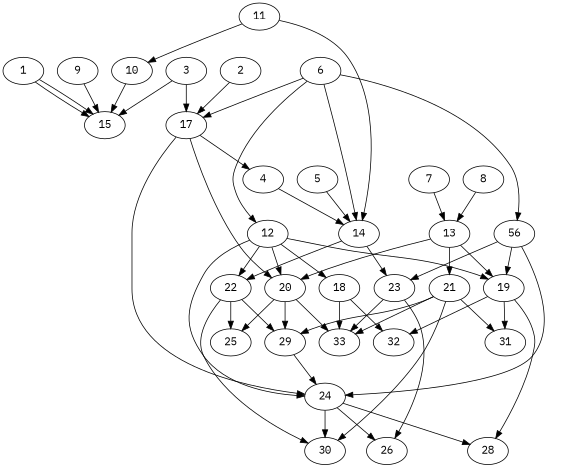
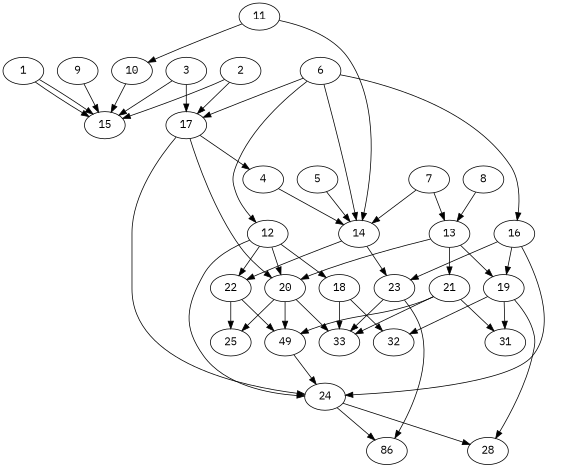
  digraph {
    fontname="IBM Plex Mono"
    node [alpha=0.01 fontname="IBM Plex Mono"]
    edge [fontname="IBM Plex Mono"]
    1 [alpha=0.04 expect_size=1152591734708530176]
    15 [alpha=0.12 expect_size=187116120742068672]
    2 [alpha=0.06 expect_size=950052607435561600]
    17 [expect_size=85907167371662983168]
    20 [alpha=0.12 expect_size=14231933278197026]
    24 [alpha=0.11 expect_size=8175559461317301]
    4 [alpha=0.09 expect_size=1299587473915947264]
    33 [alpha=0.06 expect_size=1402975574764172607488]
    25 [alpha=0.07 expect_size=2027660959719728384]
-   29 [alpha=0.17 expect_size=1449624384569344000000]
+   29 [alpha=0.17 expect_size=1449624384569344000000 label=49]
    28 [alpha=0.09 expect_size=42170860495735888]
-   30 [alpha=0.19 expect_size=328984111482957888]
-   26 [alpha=0.11 expect_size=355240555946576969728]
+   26 [alpha=0.11 expect_size=355240555946576969728 label=86]
    3 [alpha=0.14 expect_size=81816989166142688]
    14 [alpha=0.16 expect_size=297097738250616832000]
    22 [alpha=0.04 expect_size=1098830099105409]
    23 [alpha=0.16 expect_size=198969942095528198144]
    5 [alpha=0.10 expect_size=1949585495913475840]
    6 [alpha=0.18 expect_size=904484789491217727488]
    12 [alpha=0.09 expect_size=36353069791845880]
-   16 [alpha=0.11 expect_size=13202735258114144 label=56]
+   16 [alpha=0.11 expect_size=13202735258114144]
    18 [alpha=0.19 expect_size=805084072385987200]
    19 [alpha=0.16 expect_size=121613851753132032]
    32 [alpha=0.07 expect_size=443217890257762516992]
    31 [expect_size=36385243177621528]
    7 [expect_size=214131385704720105472]
    13 [alpha=0.11 expect_size=1575197244471065444352]
    21 [alpha=0.19 expect_size=7166065113027033]
    8 [alpha=0.04 expect_size=604567629378521344]
    9 [alpha=0.19 expect_size=91244897916412112]
    10 [expect_size=19893065570136676]
    11 [alpha=0.09 expect_size=420758836521122944]
    1 -> 15
    1 -> 15
+   2 -> 15
    2 -> 17
    17 -> 20
    17 -> 24
    17 -> 4
    20 -> 33
    20 -> 25
    20 -> 29
    24 -> 28
-   24 -> 30
    24 -> 26
    4 -> 14
    29 -> 24
    3 -> 15
    3 -> 17
    14 -> 22
    14 -> 23
    22 -> 25
    22 -> 29
-   22 -> 30
    23 -> 33
    23 -> 26
    5 -> 14
    6 -> 17
    6 -> 14
    6 -> 12
    6 -> 16
    12 -> 20
    12 -> 24
    12 -> 22
    12 -> 18
-   12 -> 19
    16 -> 24
    16 -> 23
    16 -> 19
    18 -> 33
    18 -> 32
    19 -> 28
    19 -> 32
    19 -> 31
+   7 -> 14
    7 -> 13
    13 -> 20
    13 -> 19
    13 -> 21
    21 -> 33
    21 -> 29
-   21 -> 30
    21 -> 31
    8 -> 13
    9 -> 15
    10 -> 15
    11 -> 14
    11 -> 10
  }
